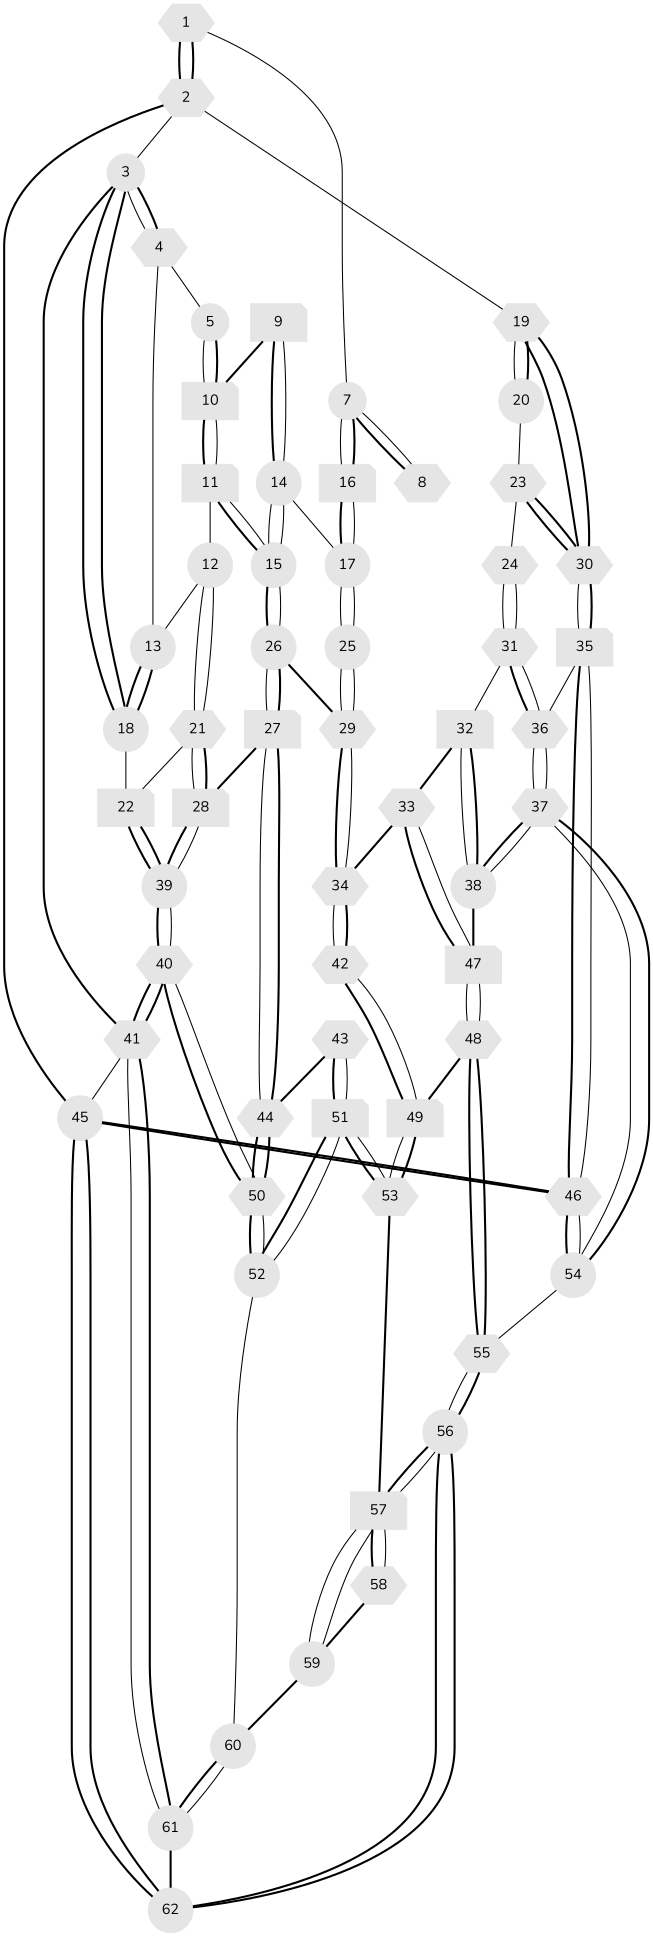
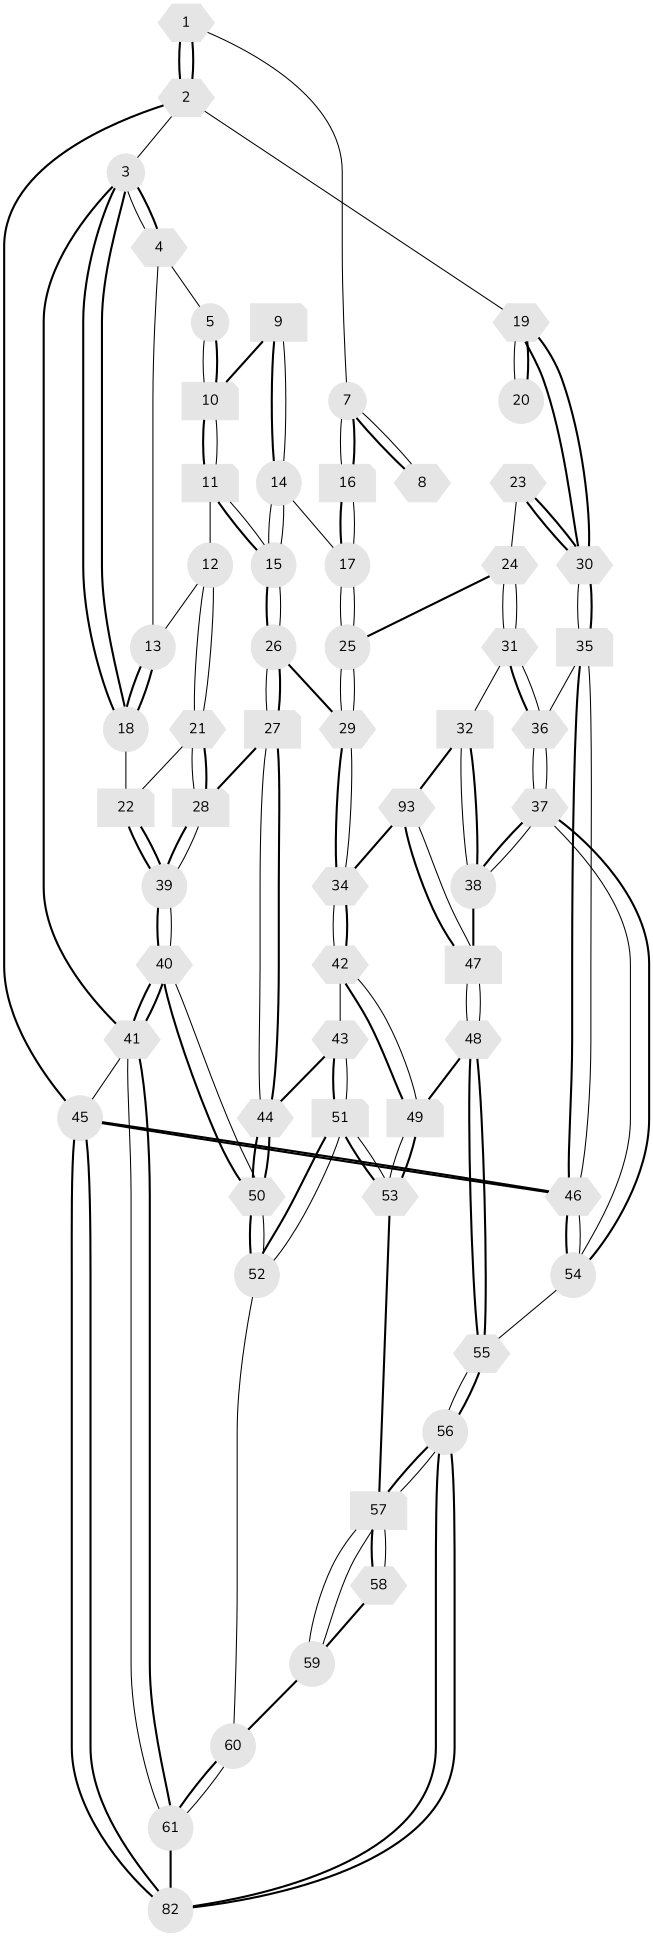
  graph {
    fontname=Nunito
    node [color=gray90 fontname=Nunito shape=hexagon style=filled]
    edge [fontname=Nunito style=bold]
    1
    2
    7 [shape=circle]
    3 [shape=circle]
    19
    45 [shape=circle]
    8
    16 [shape=note]
    4
    18 [shape=circle]
    41
    20 [shape=circle]
    30
    46
-   62 [shape=circle]
+   62 [shape=circle label=82]
    5 [shape=circle]
    13 [shape=circle]
    22 [shape=note]
    61 [shape=circle]
    10 [shape=note]
    11 [shape=note]
    17 [shape=circle]
    9 [shape=note]
    14 [shape=circle]
    15 [shape=circle]
    12 [shape=circle]
    21
    26 [shape=circle]
    28 [shape=note]
    25 [shape=circle]
    29
    27 [shape=note]
    23
    39 [shape=circle]
    35 [shape=note]
    24
    40
    31
    32 [shape=note]
    36
    34
    44
    50
    42
-   33
+   33 [label=93]
    38 [shape=circle]
    37
    47 [shape=note]
    48
    43
    49 [shape=note]
    54 [shape=circle]
    55
    52 [shape=circle]
    51 [shape=note]
    53
    56 [shape=circle]
    57 [shape=note]
    60 [shape=circle]
    59 [shape=circle]
    58
    1 -- 2
    1 -- 2
    1 -- 7 [style=solid]
    2 -- 3 [style=solid]
    2 -- 19 [style=solid]
    2 -- 45
    7 -- 8
    7 -- 8 [style=solid]
    7 -- 16 [style=solid]
    7 -- 16
    3 -- 4 [style=solid]
    3 -- 4
    3 -- 18
    3 -- 18
    3 -- 41
    19 -- 20 [style=solid]
    19 -- 20
    19 -- 30
    19 -- 30
    45 -- 46
    45 -- 46
    45 -- 62
    45 -- 62
    16 -- 17
    16 -- 17 [style=solid]
    4 -- 5 [style=solid]
    4 -- 13 [style=solid]
    18 -- 22 [style=solid]
    41 -- 45 [style=solid]
    41 -- 61 [style=solid]
    41 -- 61
-   20 -- 23 [style=solid]
    30 -- 35 [style=solid]
    30 -- 35
    46 -- 54
    46 -- 54 [style=solid]
    5 -- 10 [style=solid]
    5 -- 10
    13 -- 18
    13 -- 18
    22 -- 39
    22 -- 39
    61 -- 62
    10 -- 11
    10 -- 11 [style=solid]
    11 -- 15
    11 -- 15 [style=solid]
    11 -- 12 [style=solid]
    17 -- 25 [style=solid]
    17 -- 25 [style=solid]
    9 -- 10
    9 -- 14
    9 -- 14 [style=solid]
    14 -- 17 [style=solid]
    14 -- 15 [style=solid]
    14 -- 15 [style=solid]
    15 -- 26
    15 -- 26 [style=solid]
    12 -- 13 [style=solid]
    12 -- 21 [style=solid]
    12 -- 21 [style=solid]
    21 -- 22 [style=solid]
    21 -- 28 [style=solid]
    21 -- 28
    26 -- 29
    26 -- 27 [style=solid]
    26 -- 27
    28 -- 39
    28 -- 39 [style=solid]
    25 -- 29 [style=solid]
    25 -- 29 [style=solid]
    29 -- 34
    29 -- 34 [style=solid]
    27 -- 28
    27 -- 44 [style=solid]
    27 -- 44
    23 -- 30
    23 -- 30
    23 -- 24 [style=solid]
    39 -- 40
    39 -- 40 [style=solid]
    35 -- 46
    35 -- 46 [style=solid]
    35 -- 36 [style=solid]
+   24 -- 25
    24 -- 31 [style=solid]
    24 -- 31 [style=solid]
    40 -- 41
    40 -- 41
    40 -- 50
    40 -- 50 [style=solid]
    31 -- 32 [style=solid]
    31 -- 36
    31 -- 36 [style=solid]
    32 -- 33
    32 -- 38 [style=solid]
    32 -- 38
    36 -- 37 [style=solid]
    36 -- 37 [style=solid]
    34 -- 42 [style=solid]
    34 -- 42
    44 -- 50
    44 -- 50
    50 -- 52
    50 -- 52 [style=solid]
+   42 -- 43 [style=solid]
    42 -- 49
    42 -- 49 [style=solid]
    33 -- 34
    33 -- 47
    33 -- 47 [style=solid]
    38 -- 47
    37 -- 38
    37 -- 38 [style=solid]
    37 -- 54 [style=solid]
    37 -- 54
    47 -- 48 [style=solid]
    47 -- 48 [style=solid]
    48 -- 49
    48 -- 55
    48 -- 55
    43 -- 44
    43 -- 51
    43 -- 51 [style=solid]
    49 -- 53 [style=solid]
    49 -- 53
    54 -- 55 [style=solid]
    55 -- 56 [style=solid]
    55 -- 56
    52 -- 60 [style=solid]
    51 -- 52
    51 -- 52 [style=solid]
    51 -- 53
    51 -- 53 [style=solid]
    53 -- 57
    56 -- 62
    56 -- 62
    56 -- 57
    56 -- 57 [style=solid]
    57 -- 59 [style=solid]
    57 -- 59 [style=solid]
    57 -- 58
    57 -- 58 [style=solid]
    60 -- 61
    60 -- 61 [style=solid]
    59 -- 60
    58 -- 59
  }
